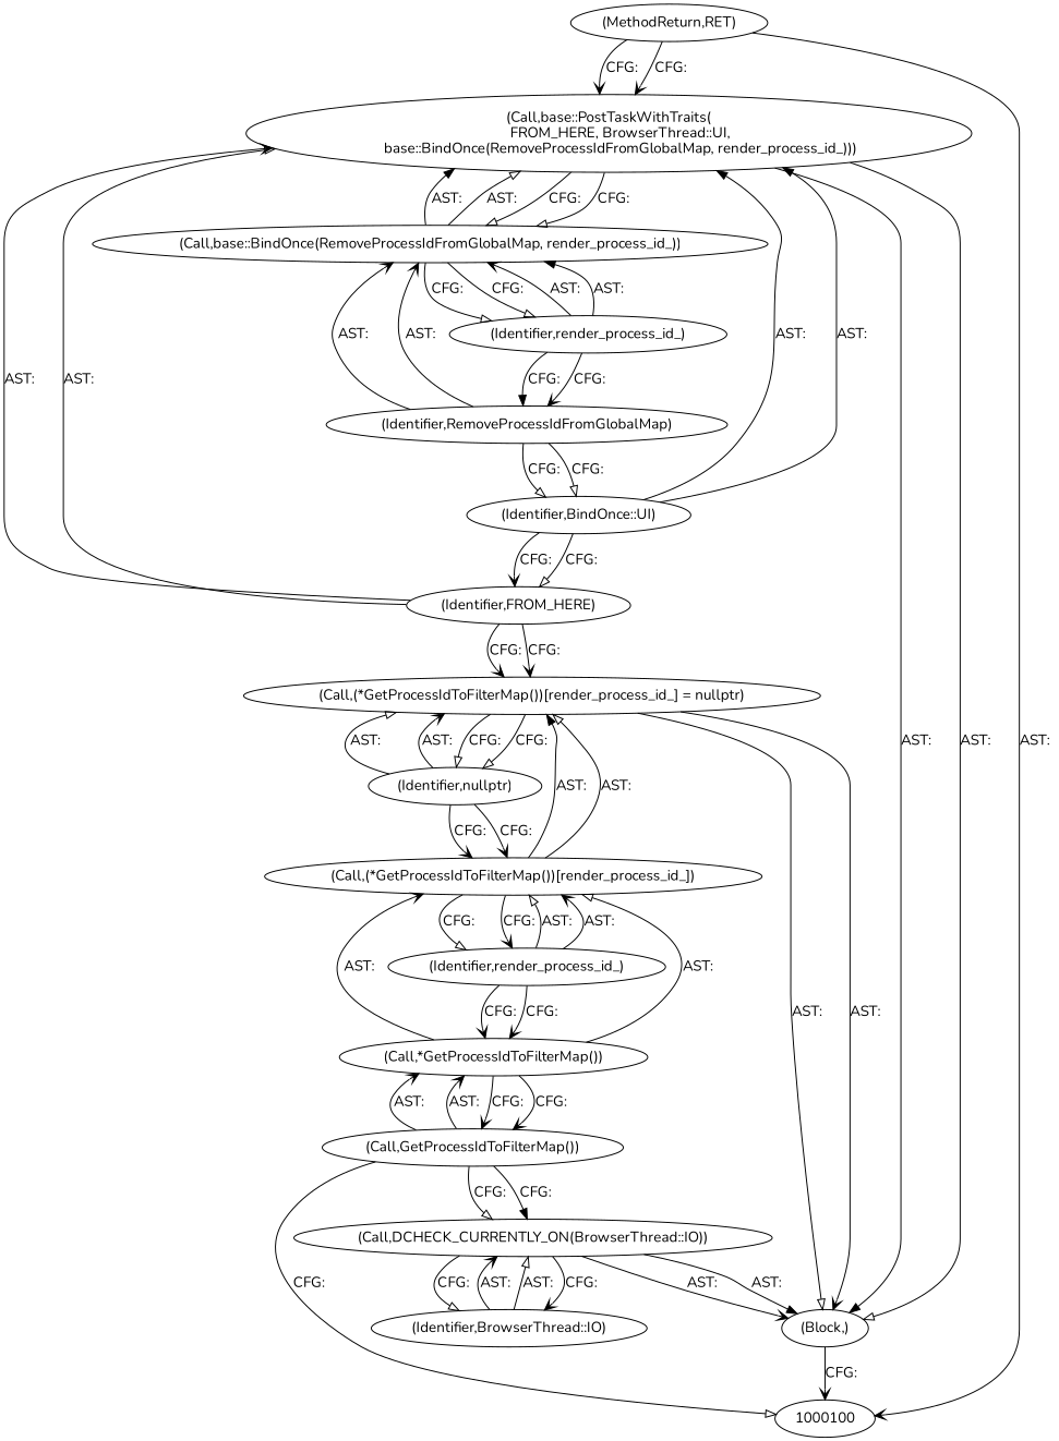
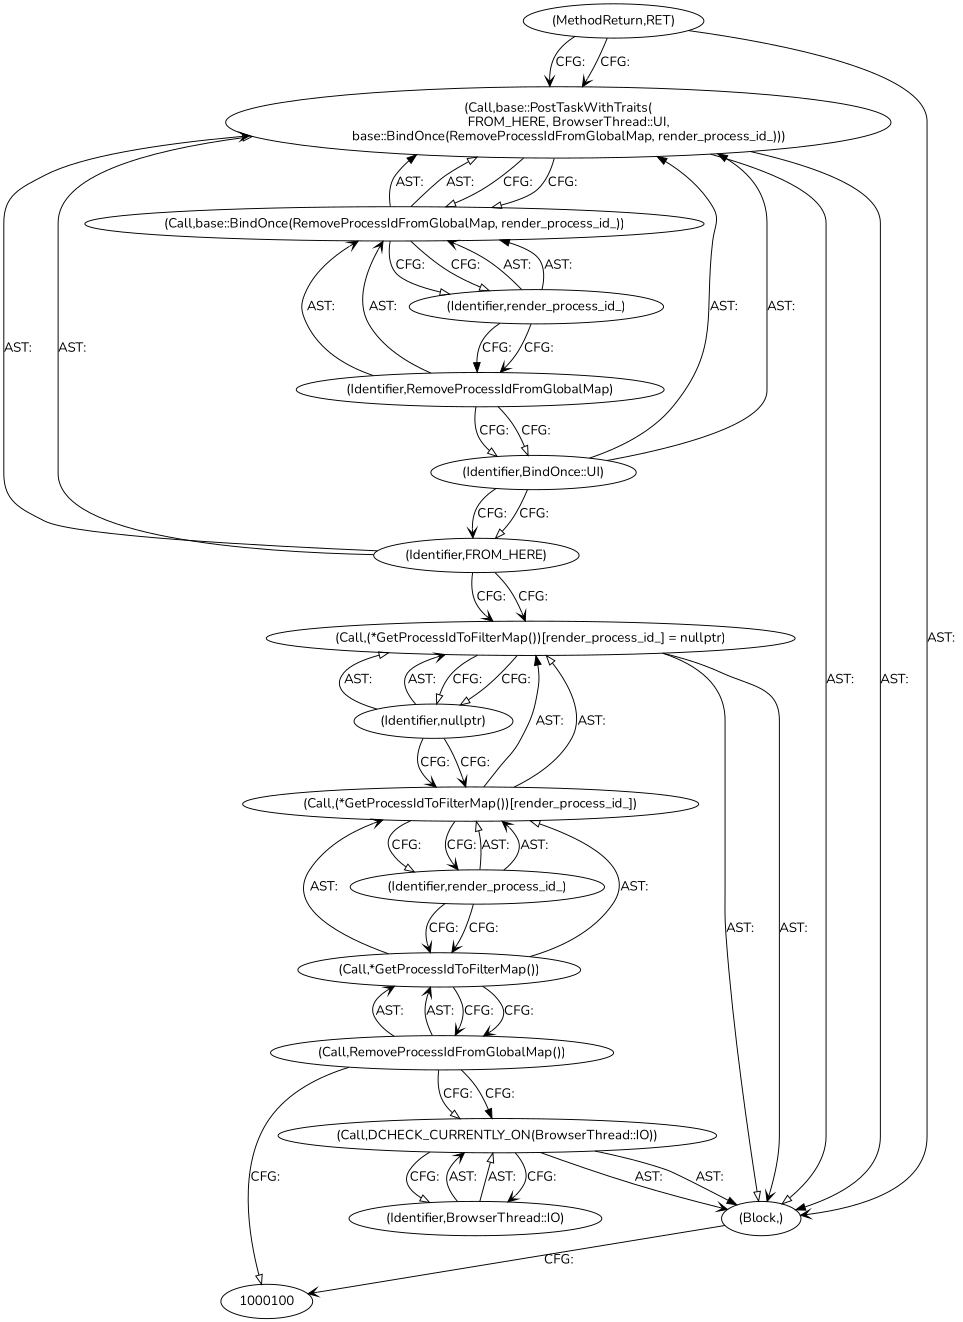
  digraph {
    fontname=Nunito
    node [fontname=Nunito]
    edge [arrowhead=vee fontname=Nunito]
    n1 [label="(MethodReturn,RET)"]
    n2 [label="(Call,base::PostTaskWithTraits(\n      FROM_HERE, BrowserThread::UI,\n      base::BindOnce(RemoveProcessIdFromGlobalMap, render_process_id_)))"]
    1000100
    n4 [label="(Block,)"]
    n5 [label="(Call,base::BindOnce(RemoveProcessIdFromGlobalMap, render_process_id_))"]
    n6 [label="(Identifier,BrowserThread::IO)"]
    n7 [label="(Call,DCHECK_CURRENTLY_ON(BrowserThread::IO))"]
    n8 [label="(Call,(*GetProcessIdToFilterMap())[render_process_id_] = nullptr)"]
    n9 [label="(Identifier,nullptr)"]
    n10 [label="(Call,(*GetProcessIdToFilterMap())[render_process_id_])"]
    n11 [label="(Identifier,render_process_id_)"]
    n12 [label="(Call,*GetProcessIdToFilterMap())"]
-   n13 [label="(Call,GetProcessIdToFilterMap())"]
+   n13 [label="(Call,RemoveProcessIdFromGlobalMap())"]
    n14 [label="(Identifier,render_process_id_)"]
    n15 [label="(Identifier,BindOnce::UI)"]
    n16 [label="(Identifier,FROM_HERE)"]
    n17 [label="(Identifier,RemoveProcessIdFromGlobalMap)"]
    n1 -> n2 [label="CFG: "]
    n1 -> n2 [label="CFG: "]
-   n1 -> 1000100 [label="AST: "]
+   n1 -> n4 [label="AST: "]
    n2 -> n4 [arrowhead=onormal label="AST: "]
    n2 -> n4 [arrowhead=normal label="AST: "]
    n2 -> n5 [arrowhead=onormal label="CFG: "]
    n2 -> n5 [arrowhead=onormal label="CFG: "]
    n4 -> 1000100 [label="CFG: "]
    n5 -> n2 [arrowhead=normal label="AST: "]
    n5 -> n2 [arrowhead=onormal label="AST: "]
    n5 -> n14 [arrowhead=onormal label="CFG: "]
    n5 -> n14 [arrowhead=onormal label="CFG: "]
    n6 -> n7 [label="AST: "]
    n6 -> n7 [arrowhead=onormal label="AST: "]
    n7 -> n4 [label="AST: "]
    n7 -> n4 [arrowhead=normal label="AST: "]
    n7 -> n6 [label="CFG: "]
    n7 -> n6 [arrowhead=onormal label="CFG: "]
    n8 -> n4 [arrowhead=onormal label="AST: "]
    n8 -> n4 [label="AST: "]
    n8 -> n9 [arrowhead=onormal label="CFG: "]
    n8 -> n9 [arrowhead=onormal label="CFG: "]
    n9 -> n8 [arrowhead=onormal label="AST: "]
    n9 -> n8 [label="AST: "]
    n9 -> n10 [label="CFG: "]
    n9 -> n10 [label="CFG: "]
    n10 -> n8 [arrowhead=normal label="AST: "]
    n10 -> n8 [arrowhead=onormal label="AST: "]
    n10 -> n11 [arrowhead=onormal label="CFG: "]
    n10 -> n11 [label="CFG: "]
    n11 -> n10 [arrowhead=onormal label="AST: "]
    n11 -> n10 [label="AST: "]
    n11 -> n12 [label="CFG: "]
    n11 -> n12 [label="CFG: "]
    n12 -> n10 [label="AST: "]
    n12 -> n10 [arrowhead=onormal label="AST: "]
    n12 -> n13 [label="CFG: "]
    n12 -> n13 [label="CFG: "]
    n13 -> 1000100 [arrowhead=onormal label="CFG: "]
    n13 -> n7 [arrowhead=onormal label="CFG: "]
    n13 -> n7 [arrowhead=normal label="CFG: "]
    n13 -> n12 [label="AST: "]
    n13 -> n12 [label="AST: "]
    n14 -> n5 [label="AST: "]
    n14 -> n5 [arrowhead=normal label="AST: "]
    n14 -> n17 [arrowhead=normal label="CFG: "]
    n14 -> n17 [label="CFG: "]
    n15 -> n2 [arrowhead=normal label="AST: "]
    n15 -> n2 [arrowhead=normal label="AST: "]
    n15 -> n16 [label="CFG: "]
    n15 -> n16 [arrowhead=onormal label="CFG: "]
    n16 -> n2 [label="AST: "]
    n16 -> n2 [arrowhead=onormal label="AST: "]
    n16 -> n8 [label="CFG: "]
    n16 -> n8 [label="CFG: "]
    n17 -> n5 [label="AST: "]
    n17 -> n5 [label="AST: "]
    n17 -> n15 [arrowhead=onormal label="CFG: "]
    n17 -> n15 [arrowhead=onormal label="CFG: "]
  }
